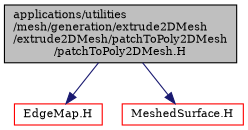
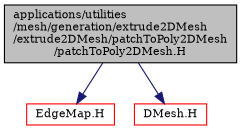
  digraph {
    fontname="DejaVu Serif"
    node [color=red fontname="DejaVu Serif" fontsize=10 shape=record]
    edge [color=midnightblue fontname="DejaVu Serif" fontsize=10 labelfontname=Helvetica labelfontsize=10 style=solid]
    n1 [color=black fillcolor=grey75 fontcolor=black height=0.2 label="applications/utilities\l/mesh/generation/extrude2DMesh\l/extrude2DMesh/patchToPoly2DMesh\l/patchToPoly2DMesh.H" style=filled width=0.4]
    n2 [height=0.2 label="EdgeMap.H" width=0.4]
-   n3 [height=0.2 label="MeshedSurface.H" width=0.4]
+   n3 [height=0.2 label="DMesh.H" width=0.4]
    n1 -> n2
    n1 -> n3
  }
